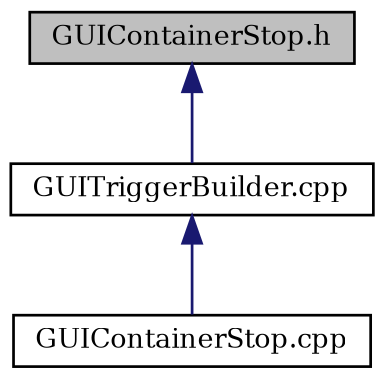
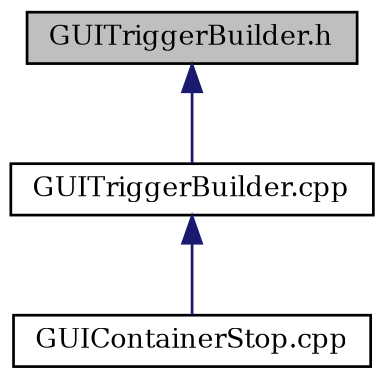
  digraph {
    fontname="DejaVu Serif"
    node [color=black fillcolor=white fontname="DejaVu Serif" fontsize=10 shape=record style=filled]
    edge [color=midnightblue dir=back fontname="DejaVu Serif" fontsize=10 labelfontname=Helvetica labelfontsize=10 style=solid]
-   n1 [fillcolor=grey75 fontcolor=black height=0.2 label="GUIContainerStop.h" width=0.4]
+   n1 [fillcolor=grey75 fontcolor=black height=0.2 label="GUITriggerBuilder.h" width=0.4]
    n2 [height=0.2 label="GUITriggerBuilder.cpp" width=0.4]
    n3 [height=0.2 label="GUIContainerStop.cpp" width=0.4]
    n1 -> n2
    n2 -> n3
  }
